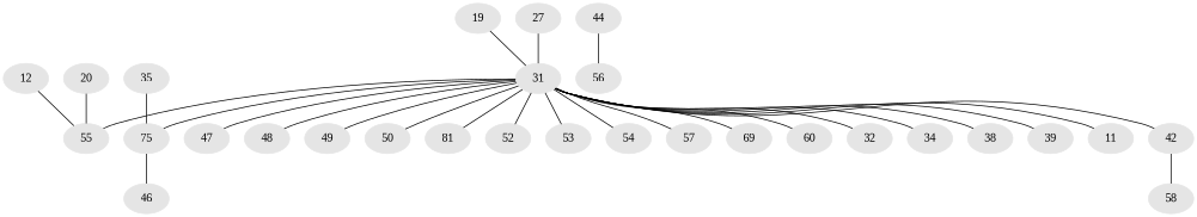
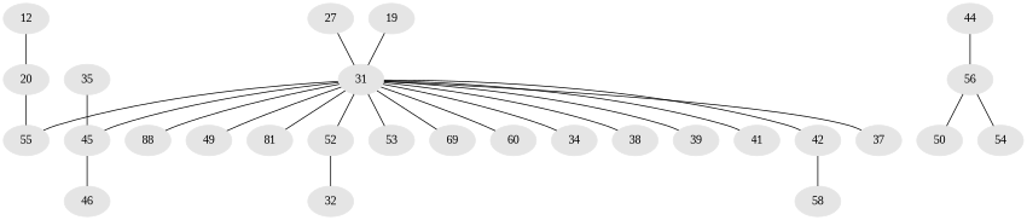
  graph {
    fontname="Liberation Serif"
    node [color=gray90 fontname="Liberation Serif" style=filled]
    edge [fontname="Liberation Serif"]
    55 [super="+2+7+26"]
    n2 [label=12]
    31 [super="+29"]
    32
    34
    38
    39
-   41 [label=11]
+   41
    42 [super="+23"]
-   45 [super="+22+43+5" label=75]
-   47 [super="+17"]
-   48 [super="+40"]
+   45 [super="+22+43+5"]
+   47 [super="+17" label=37]
+   48 [super="+40" label=88]
    49
    50
    n15 [label=81]
    52 [super="+14"]
    53 [super="+15"]
    54
-   57
    n20 [label=69 super="+30"]
    60 [super="+36"]
    19
    20 [super="+11"]
    27 [super="+10"]
    58
    44 [super="+13"]
    56
    46
    35
-   n2 -- 55
+   n2 -- 20
    31 -- 55 [weight=4]
-   31 -- 32
+   52 -- 32
    31 -- 34
    31 -- 38
    31 -- 39
    31 -- 41
    31 -- 42 [weight=2]
    31 -- 45 [weight=3]
    31 -- 47
    31 -- 48
    31 -- 49
-   31 -- 50
+   56 -- 50
    31 -- n15
    31 -- 52
    31 -- 53 [weight=2]
-   31 -- 54
-   31 -- 57
+   56 -- 54
    31 -- n20
    31 -- 60
    42 -- 58
    45 -- 46
    19 -- 31 [weight=2]
    20 -- 55
    27 -- 31 [weight=2]
    44 -- 56
    35 -- 45
  }
